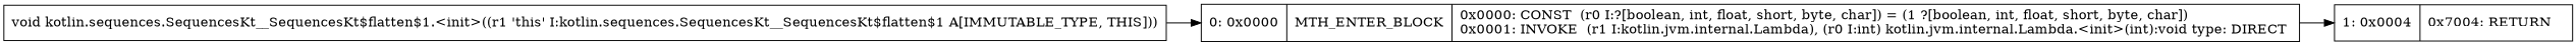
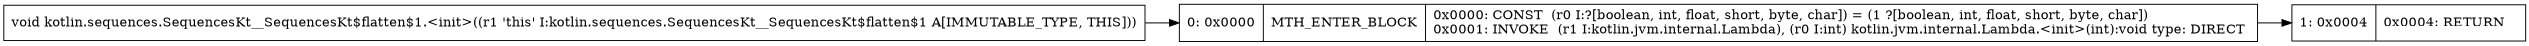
  digraph {
    rankdir=LR
    node [shape=record]
    n1 [label="{0\:\ 0x0000|MTH_ENTER_BLOCK\l|0x0000: CONST  (r0 I:?[boolean, int, float, short, byte, char]) = (1 ?[boolean, int, float, short, byte, char]) \l0x0001: INVOKE  (r1 I:kotlin.jvm.internal.Lambda), (r0 I:int) kotlin.jvm.internal.Lambda.\<init\>(int):void type: DIRECT \l}"]
-   n2 [label="{1\:\ 0x0004|0x7004: RETURN   \l}"]
+   n2 [label="{1\:\ 0x0004|0x0004: RETURN   \l}"]
    n3 [label="{void kotlin.sequences.SequencesKt__SequencesKt$flatten$1.\<init\>((r1 'this' I:kotlin.sequences.SequencesKt__SequencesKt$flatten$1 A[IMMUTABLE_TYPE, THIS])) }"]
    n1 -> n2
    n3 -> n1
  }
